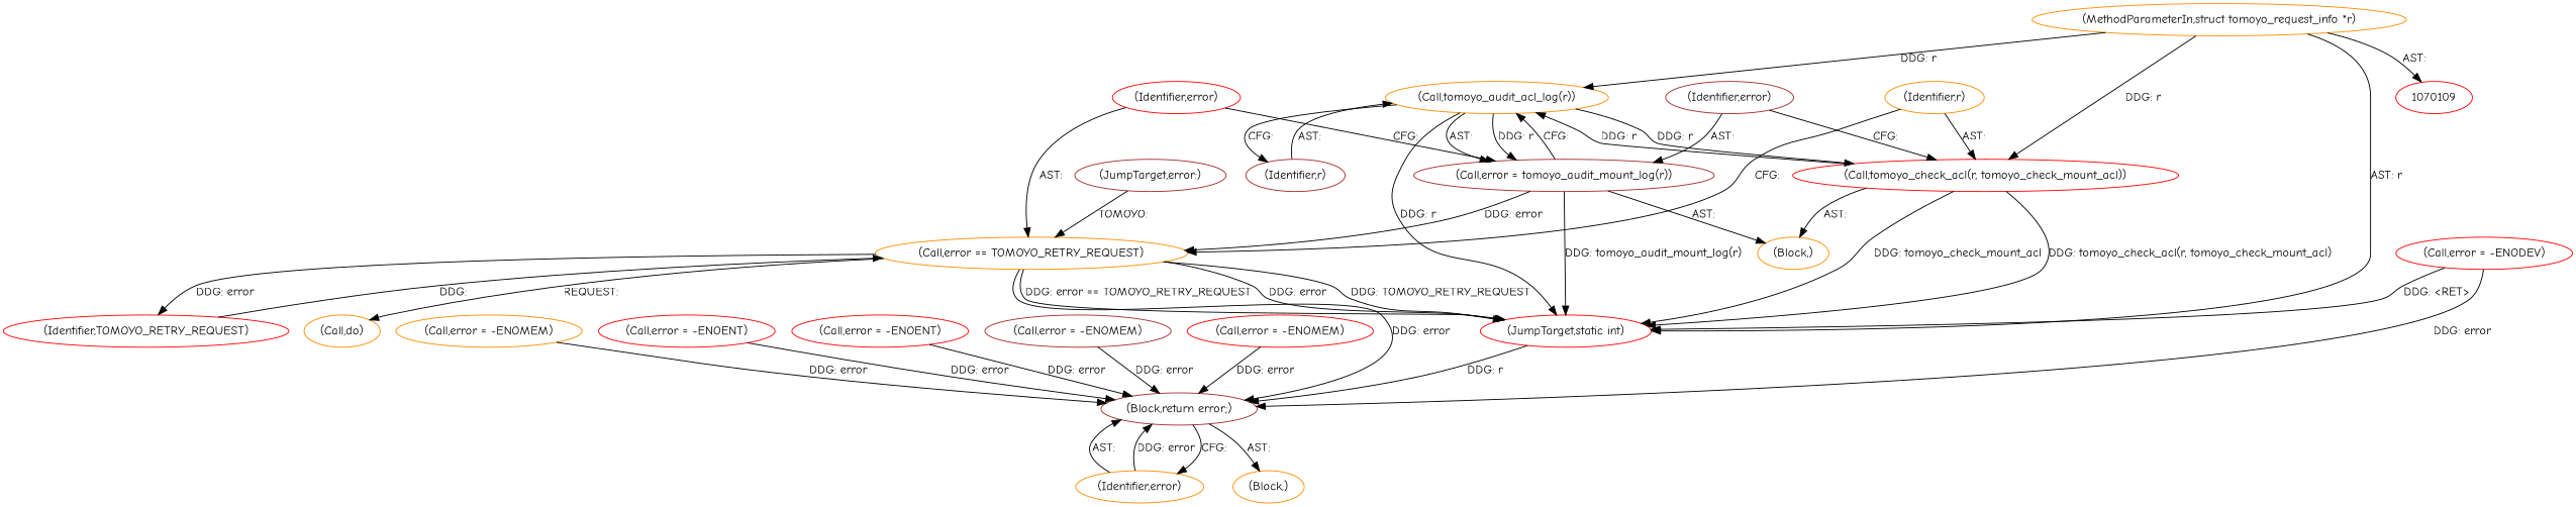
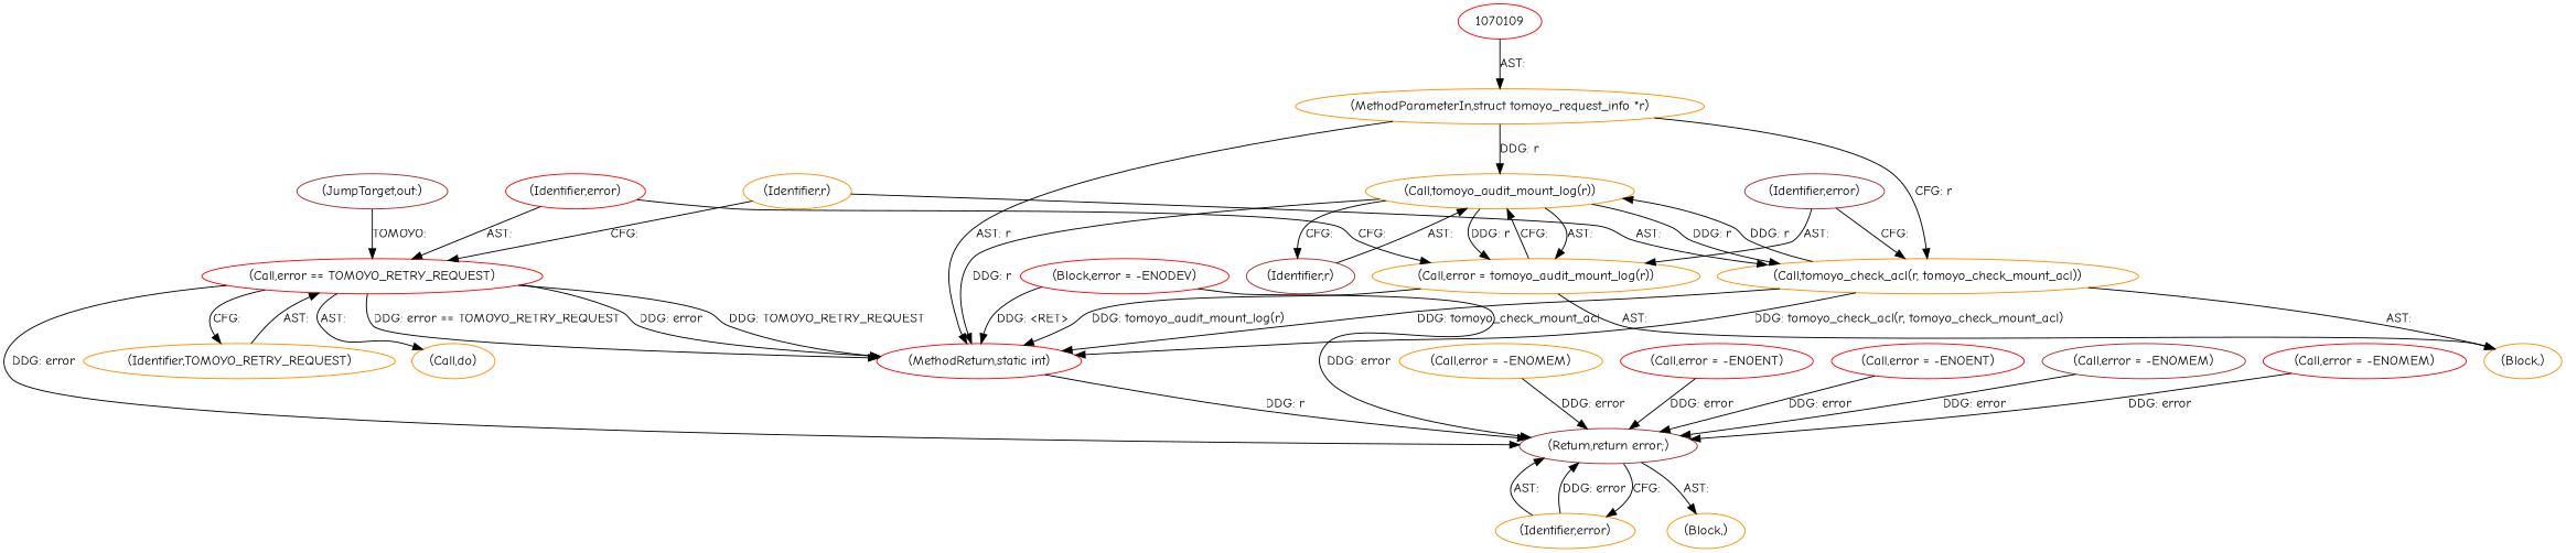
  digraph {
    fontname="Comic Neue"
    node [color=darkorange fontname="Comic Neue"]
    edge [fontname="Comic Neue"]
-   n1 [label="(Call,tomoyo_audit_acl_log(r))"]
-   n2 [color=red label="(Call,tomoyo_check_acl(r, tomoyo_check_mount_acl))"]
-   n3 [color=brown label="(Call,error = tomoyo_audit_mount_log(r))"]
+   n1 [label="(Call,tomoyo_audit_mount_log(r))"]
+   n2 [label="(Call,tomoyo_check_acl(r, tomoyo_check_mount_acl))"]
+   n3 [label="(Call,error = tomoyo_audit_mount_log(r))"]
    n4 [color=brown label="(Identifier,r)"]
-   n5 [color=red label="(JumpTarget,static int)"]
+   n5 [color=red label="(MethodReturn,static int)"]
    n6 [label="(Block,)"]
-   n7 [label="(Call,error == TOMOYO_RETRY_REQUEST)"]
-   n8 [color=brown label="(Block,return error;)"]
+   n7 [color=red label="(Call,error == TOMOYO_RETRY_REQUEST)"]
+   n8 [color=brown label="(Return,return error;)"]
    n9 [label="(MethodParameterIn,struct tomoyo_request_info *r)"]
    n10 [color=red label=1070109]
-   n11 [color=red label="(Identifier,TOMOYO_RETRY_REQUEST)"]
+   n11 [label="(Identifier,TOMOYO_RETRY_REQUEST)"]
    n12 [label="(Call,do)"]
    n13 [label="(Identifier,error)"]
    n14 [label="(Block,)"]
    n15 [label="(Call,error = -ENOMEM)"]
    n16 [color=red label="(Call,error = -ENOENT)"]
    n17 [color=brown label="(Identifier,error)"]
    n18 [color=red label="(Identifier,error)"]
    n19 [label="(Identifier,r)"]
    n20 [color=red label="(Call,error = -ENOENT)"]
-   n21 [color=brown label="(JumpTarget,error:)"]
+   n21 [color=brown label="(JumpTarget,out:)"]
    n22 [color=brown label="(Call,error = -ENOMEM)"]
    n23 [color=red label="(Call,error = -ENOMEM)"]
-   n24 [color=red label="(Call,error = -ENODEV)"]
+   n24 [color=red label="(Block,error = -ENODEV)"]
    n1 -> n2 [label="DDG: r"]
    n1 -> n3 [label="AST: "]
    n1 -> n3 [label="DDG: r"]
    n1 -> n4 [label="CFG: "]
    n1 -> n5 [label="DDG: r"]
    n2 -> n1 [label="DDG: r"]
    n2 -> n5 [label="DDG: tomoyo_check_mount_acl"]
    n2 -> n5 [label="DDG: tomoyo_check_acl(r, tomoyo_check_mount_acl)"]
    n2 -> n6 [label="AST: "]
    n3 -> n1 [label="CFG: "]
    n3 -> n5 [label="DDG: tomoyo_audit_mount_log(r)"]
    n3 -> n6 [label="AST: "]
-   n3 -> n7 [label="DDG: error"]
    n4 -> n1 [label="AST: "]
    n5 -> n8 [label="DDG: r"]
    n7 -> n5 [label="DDG: TOMOYO_RETRY_REQUEST"]
    n7 -> n5 [label="DDG: error == TOMOYO_RETRY_REQUEST"]
    n7 -> n5 [label="DDG: error"]
    n7 -> n8 [label="DDG: error"]
-   n7 -> n11 [label="DDG: error"]
-   n7 -> n12 [label="REQUEST: "]
+   n7 -> n11 [label="CFG: "]
+   n7 -> n12 [label="AST: "]
    n8 -> n13 [label="CFG: "]
    n8 -> n14 [label="AST: "]
    n9 -> n1 [label="DDG: r"]
-   n9 -> n2 [label="DDG: r"]
+   n9 -> n2 [label="CFG: r"]
    n9 -> n5 [label="AST: r"]
-   n9 -> n10 [label="AST: "]
-   n11 -> n7 [label="DDG: "]
+   n10 -> n9 [label="AST: "]
+   n11 -> n7 [label="AST: "]
    n13 -> n8 [label="AST: "]
    n13 -> n8 [label="DDG: error"]
    n15 -> n8 [label="DDG: error"]
    n16 -> n8 [label="DDG: error"]
    n17 -> n2 [label="CFG: "]
    n17 -> n3 [label="AST: "]
    n18 -> n3 [label="CFG: "]
    n18 -> n7 [label="AST: "]
    n19 -> n2 [label="AST: "]
    n19 -> n7 [label="CFG: "]
    n20 -> n8 [label="DDG: error"]
    n21 -> n7 [label="TOMOYO: "]
    n22 -> n8 [label="DDG: error"]
    n23 -> n8 [label="DDG: error"]
    n24 -> n5 [label="DDG: <RET>"]
    n24 -> n8 [label="DDG: error"]
  }
